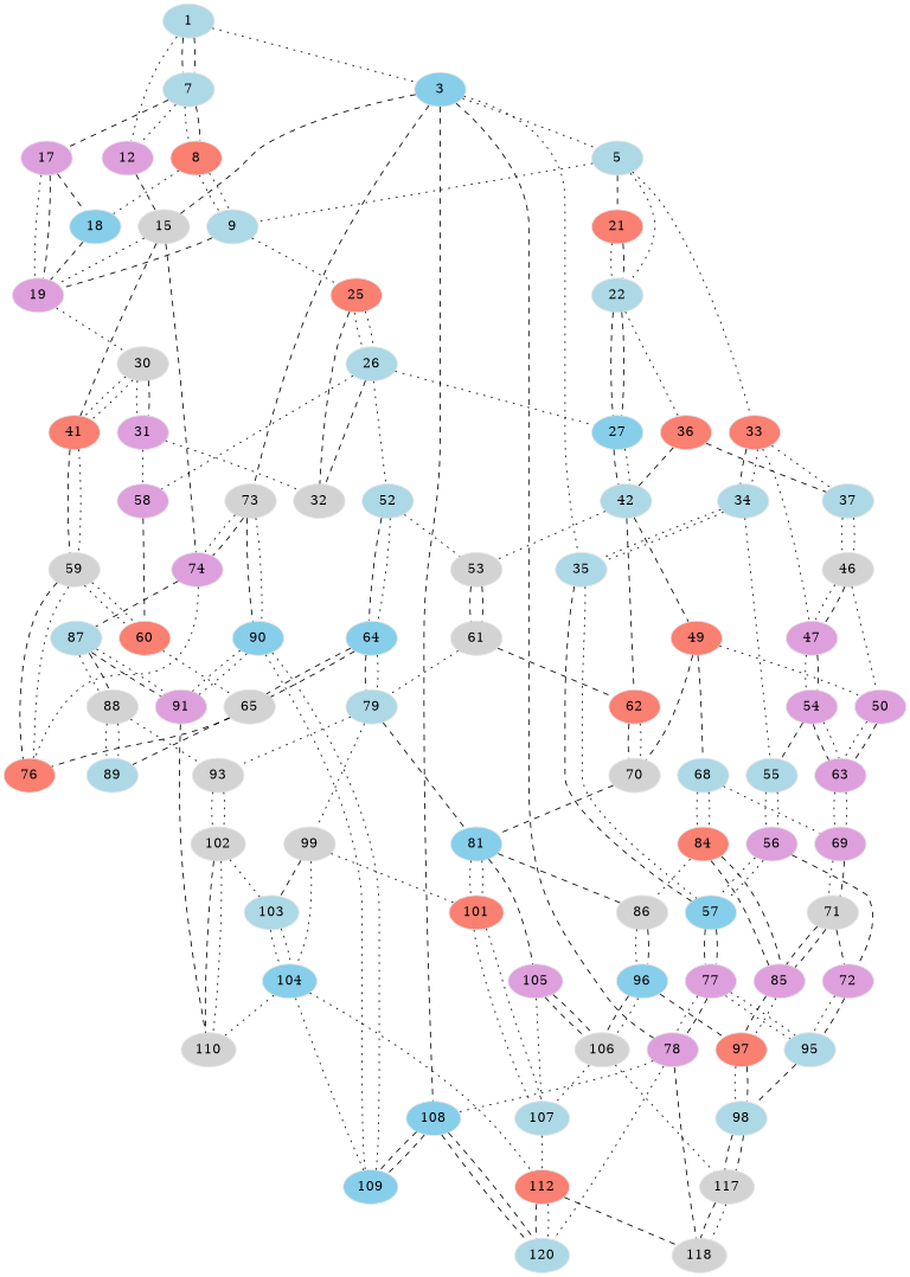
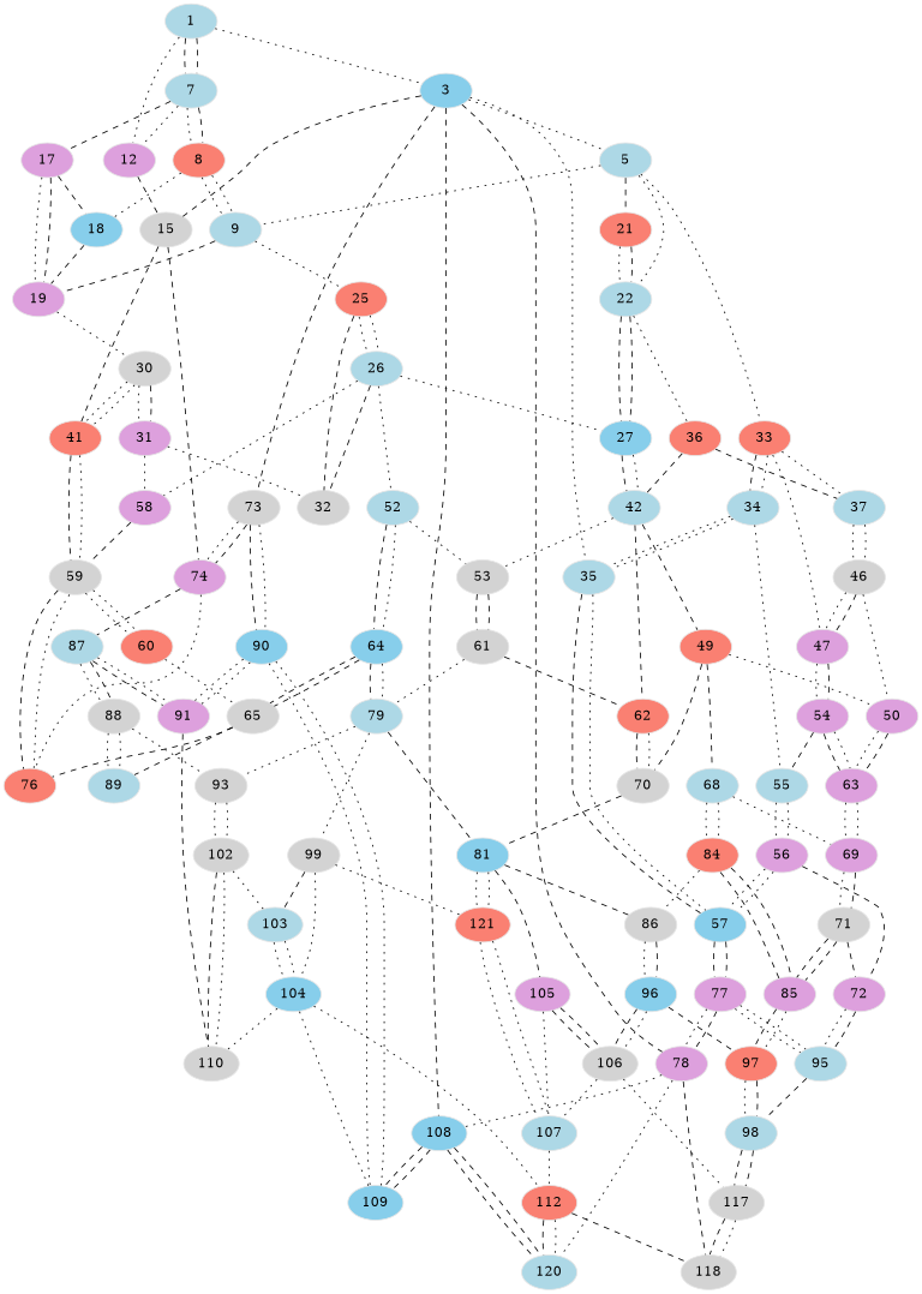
  graph {
    node [color=gray90 fillcolor=lightblue style=filled]
    edge [style=dotted]
    1 [super="+2"]
    3 [fillcolor=skyblue super="+4+14"]
    7 [super="+13"]
    12 [fillcolor=plum]
    5 [super="+20+6"]
    15 [fillcolor=lightgrey super="+16+40"]
    35
    73 [fillcolor=lightgrey]
    78 [fillcolor=plum super="+119"]
    108 [fillcolor=skyblue]
    8 [fillcolor=salmon]
    17 [fillcolor=plum]
    9 [super="+10"]
    21 [fillcolor=salmon]
    22 [super="+23"]
    33 [fillcolor=salmon super="+38"]
    19 [fillcolor=plum super="+28"]
    41 [fillcolor=salmon]
    74 [fillcolor=plum super="+75"]
    57 [fillcolor=skyblue]
    90 [fillcolor=skyblue]
    118 [fillcolor=lightgrey]
    120
    109 [fillcolor=skyblue]
    25 [fillcolor=salmon]
    27 [fillcolor=skyblue]
    36 [fillcolor=salmon]
    34 [super="+45"]
    37
    47 [fillcolor=plum]
    18 [fillcolor=skyblue]
    30 [fillcolor=lightgrey]
    26 [super="+39"]
    32 [fillcolor=lightgrey]
    59 [fillcolor=lightgrey]
    76 [fillcolor=salmon]
    87
    31 [fillcolor=plum]
    42 [super="+43"]
    52
    58 [fillcolor=plum]
    53 [fillcolor=lightgrey]
    64 [fillcolor=skyblue]
    60 [fillcolor=salmon]
    49 [fillcolor=salmon super="+67"]
    62 [fillcolor=salmon]
    55
    46 [fillcolor=lightgrey]
    54 [fillcolor=plum]
    56 [fillcolor=plum]
    77 [fillcolor=plum]
    50 [fillcolor=plum]
    68
    70 [fillcolor=lightgrey]
    61 [fillcolor=lightgrey]
    63 [fillcolor=plum]
    69 [fillcolor=plum]
    84 [fillcolor=salmon]
    81 [fillcolor=skyblue super="+82"]
    65 [fillcolor=lightgrey super="+66"]
    79 [super="+80+94"]
    72 [fillcolor=plum]
    95
    89
    93 [fillcolor=lightgrey]
    99 [fillcolor=lightgrey super="+100"]
    71 [fillcolor=lightgrey]
    85 [fillcolor=plum]
    86 [fillcolor=lightgrey]
-   101 [fillcolor=salmon]
+   101 [fillcolor=salmon label=121]
    105 [fillcolor=plum]
    97 [fillcolor=salmon]
    98
    91 [fillcolor=plum]
    88 [fillcolor=lightgrey super="+92"]
    102 [fillcolor=lightgrey]
    103
    104 [fillcolor=skyblue super="+111"]
    96 [fillcolor=skyblue]
    107 [super="+114"]
    106 [fillcolor=lightgrey super="+115"]
    110 [fillcolor=lightgrey]
    117 [fillcolor=lightgrey]
    112 [fillcolor=salmon super="+113"]
    1 -- 3
    1 -- 7 [style=dashed]
    1 -- 7 [style=dashed]
    1 -- 12
    3 -- 5
    3 -- 15 [style=dashed]
    3 -- 35
    3 -- 73 [style=dashed]
    3 -- 78 [style=dashed]
    3 -- 108 [style=dashed]
    7 -- 12
    7 -- 8
    7 -- 8 [style=dashed]
    7 -- 17 [style=dashed]
    12 -- 15 [style=dashed]
    5 -- 9
    5 -- 21 [style=dashed weight=2]
    5 -- 22
    5 -- 33
-   15 -- 19
    15 -- 41 [style=dashed]
    15 -- 74 [style=dashed]
    35 -- 57 [style=dashed]
    35 -- 57
    73 -- 74
    73 -- 74 [style=dashed]
    73 -- 90 [style=dashed]
    73 -- 90
    78 -- 108
    78 -- 118 [style=dashed]
    78 -- 120
    108 -- 120 [style=dashed]
    108 -- 120 [style=dashed]
    108 -- 109 [style=dashed]
    108 -- 109 [style=dashed]
    8 -- 9
    8 -- 9
    8 -- 18
    17 -- 19
    17 -- 19 [style=dashed]
    17 -- 18 [style=dashed]
    9 -- 19 [style=dashed]
    9 -- 25
    21 -- 22
    21 -- 22 [style=dashed]
    22 -- 27 [style=dashed]
    22 -- 27 [style=dashed]
    22 -- 36
    33 -- 34 [style=dashed weight=2]
    33 -- 34
    33 -- 37
    33 -- 47
    19 -- 30
    41 -- 59 [style=dashed]
    41 -- 59
    74 -- 76
    74 -- 87 [style=dashed]
    57 -- 77 [style=dashed]
    57 -- 77 [style=dashed]
    90 -- 109
    90 -- 109
    90 -- 91
    90 -- 91
    25 -- 26
    25 -- 26
    25 -- 32 [style=dashed]
    27 -- 42 [style=dashed]
    27 -- 42
    36 -- 37 [style=dashed]
    36 -- 42 [style=dashed]
    34 -- 35
    34 -- 35
    34 -- 55
    37 -- 46
    37 -- 46
    47 -- 54
    47 -- 54 [style=dashed]
    18 -- 19 [style=dashed]
    30 -- 41
    30 -- 41
    30 -- 31
    30 -- 31 [style=dashed]
    26 -- 27
    26 -- 32 [style=dashed]
    26 -- 52
    26 -- 58
    59 -- 76 [style=dashed]
    59 -- 76
    59 -- 60
    59 -- 60
    87 -- 91 [style=dashed]
    87 -- 91
    87 -- 88
    87 -- 88 [style=dashed]
    31 -- 32
    31 -- 58
    42 -- 53
    42 -- 49 [style=dashed]
    42 -- 62 [style=dashed]
    52 -- 53
    52 -- 64 [style=dashed]
    52 -- 64
-   58 -- 60 [style=dashed]
+   58 -- 59 [style=dashed]
    53 -- 61 [style=dashed]
    53 -- 61 [style=dashed]
    64 -- 65 [style=dashed]
    64 -- 65 [style=dashed]
    64 -- 79 [style=dashed]
    64 -- 79
    60 -- 65
    49 -- 50
    49 -- 68 [style=dashed]
    49 -- 70 [style=dashed]
    62 -- 70 [style=dashed]
    62 -- 70
    55 -- 56
    55 -- 56
    46 -- 47
    46 -- 47 [style=dashed]
    46 -- 50
    54 -- 55 [style=dashed]
    54 -- 63 [style=dashed]
    54 -- 63
    56 -- 57
    56 -- 57
    56 -- 72 [style=dashed]
    77 -- 78
    77 -- 78 [style=dashed]
    77 -- 95
    77 -- 95
    50 -- 63
    50 -- 63 [style=dashed]
    68 -- 69
    68 -- 84
    68 -- 84
    70 -- 81 [style=dashed]
    61 -- 62 [style=dashed]
    61 -- 79
    63 -- 69
    63 -- 69
    69 -- 71
    69 -- 71 [style=dashed]
    84 -- 85 [style=dashed]
    84 -- 85 [style=dashed]
    84 -- 86
    81 -- 86 [style=dashed]
    81 -- 101
    81 -- 101
    81 -- 105 [style=dashed]
    65 -- 76 [style=dashed]
    65 -- 89 [style=dashed]
    79 -- 81 [style=dashed]
    79 -- 93
    79 -- 99
    72 -- 95
    72 -- 95 [style=dashed]
    95 -- 98 [style=dashed]
    93 -- 102
    93 -- 102
    99 -- 101
    99 -- 103 [style=dashed]
    99 -- 104
    71 -- 72 [style=dashed]
    71 -- 85 [style=dashed]
    71 -- 85 [style=dashed]
    85 -- 97 [style=dashed]
    85 -- 97
    86 -- 96
    86 -- 96 [style=dashed]
    101 -- 107
    101 -- 107
    105 -- 107
    105 -- 106 [style=dashed]
    105 -- 106 [style=dashed]
    97 -- 98
    97 -- 98 [style=dashed]
    98 -- 117 [style=dashed]
    98 -- 117 [style=dashed]
    91 -- 110 [style=dashed]
    88 -- 89 [weight=2]
    88 -- 89
    88 -- 93
    102 -- 103
    102 -- 110 [style=dashed]
    102 -- 110
    103 -- 104
    103 -- 104
    104 -- 109
    104 -- 110
    104 -- 112
    96 -- 97 [style=dashed]
    96 -- 106 [style=dashed]
    96 -- 106
    107 -- 112
    106 -- 107
    106 -- 117
    117 -- 118 [style=dashed]
    117 -- 118
    112 -- 118 [style=dashed]
    112 -- 120 [style=dashed]
    112 -- 120
  }
